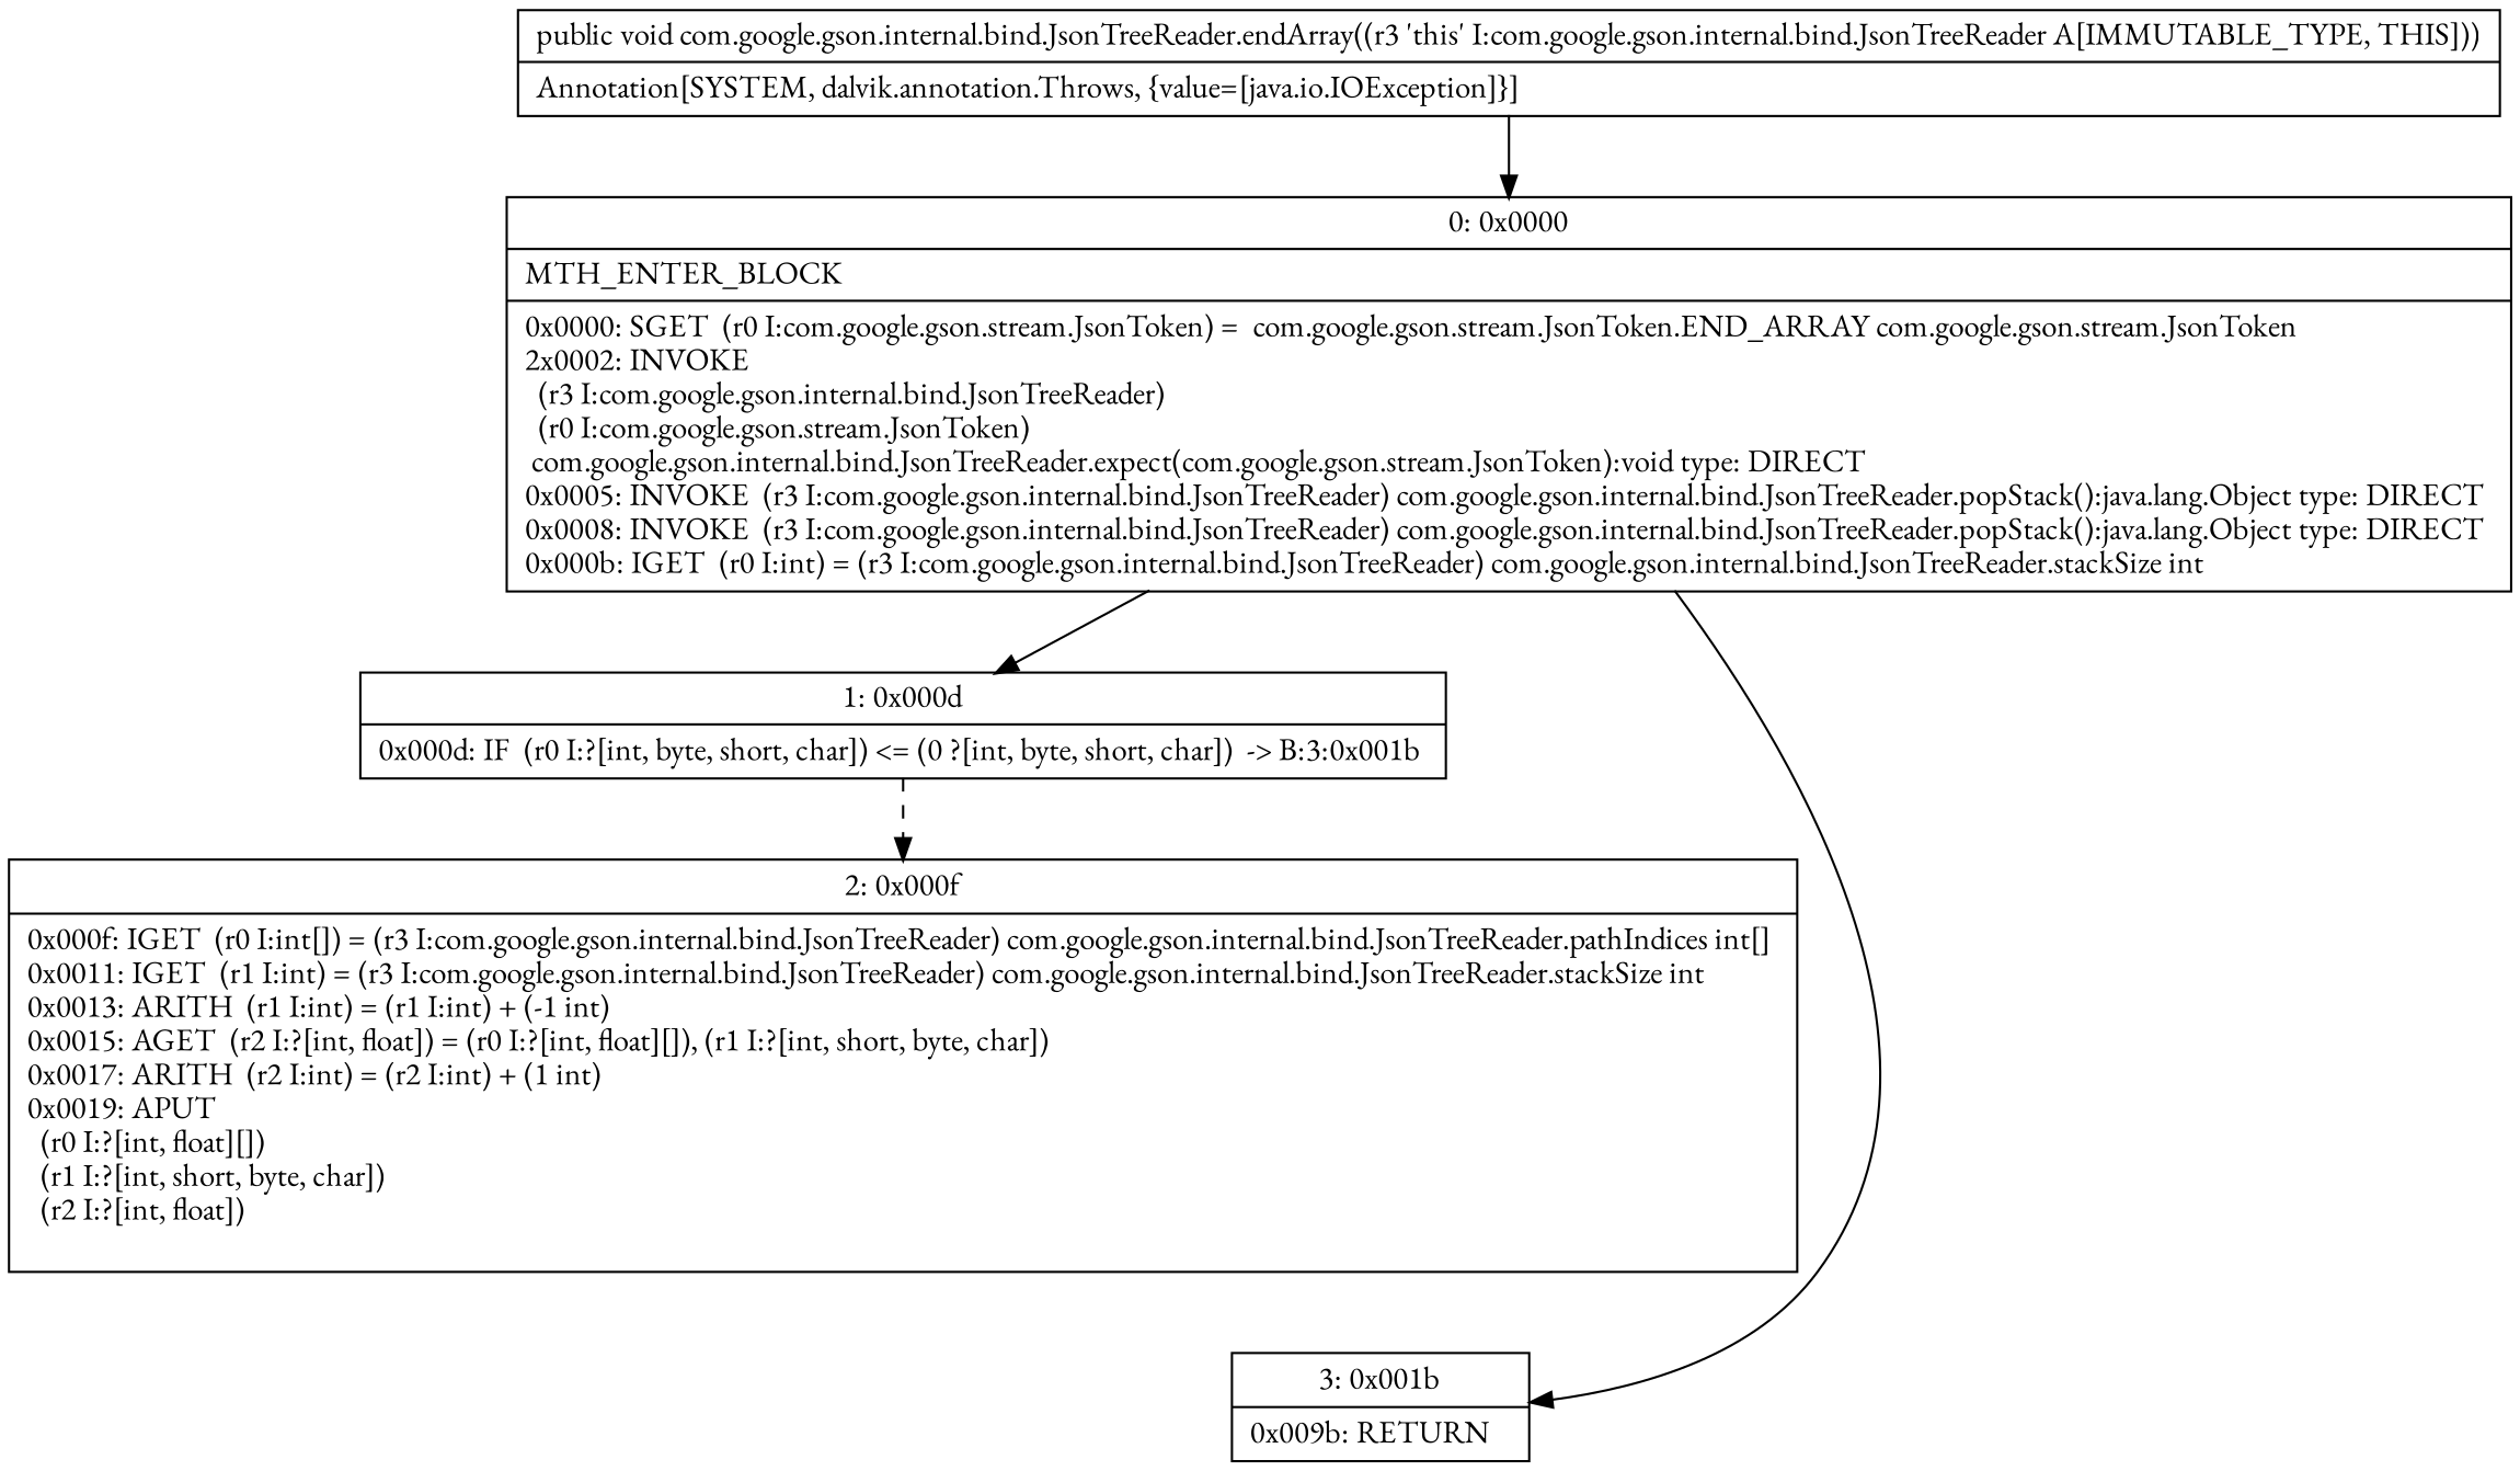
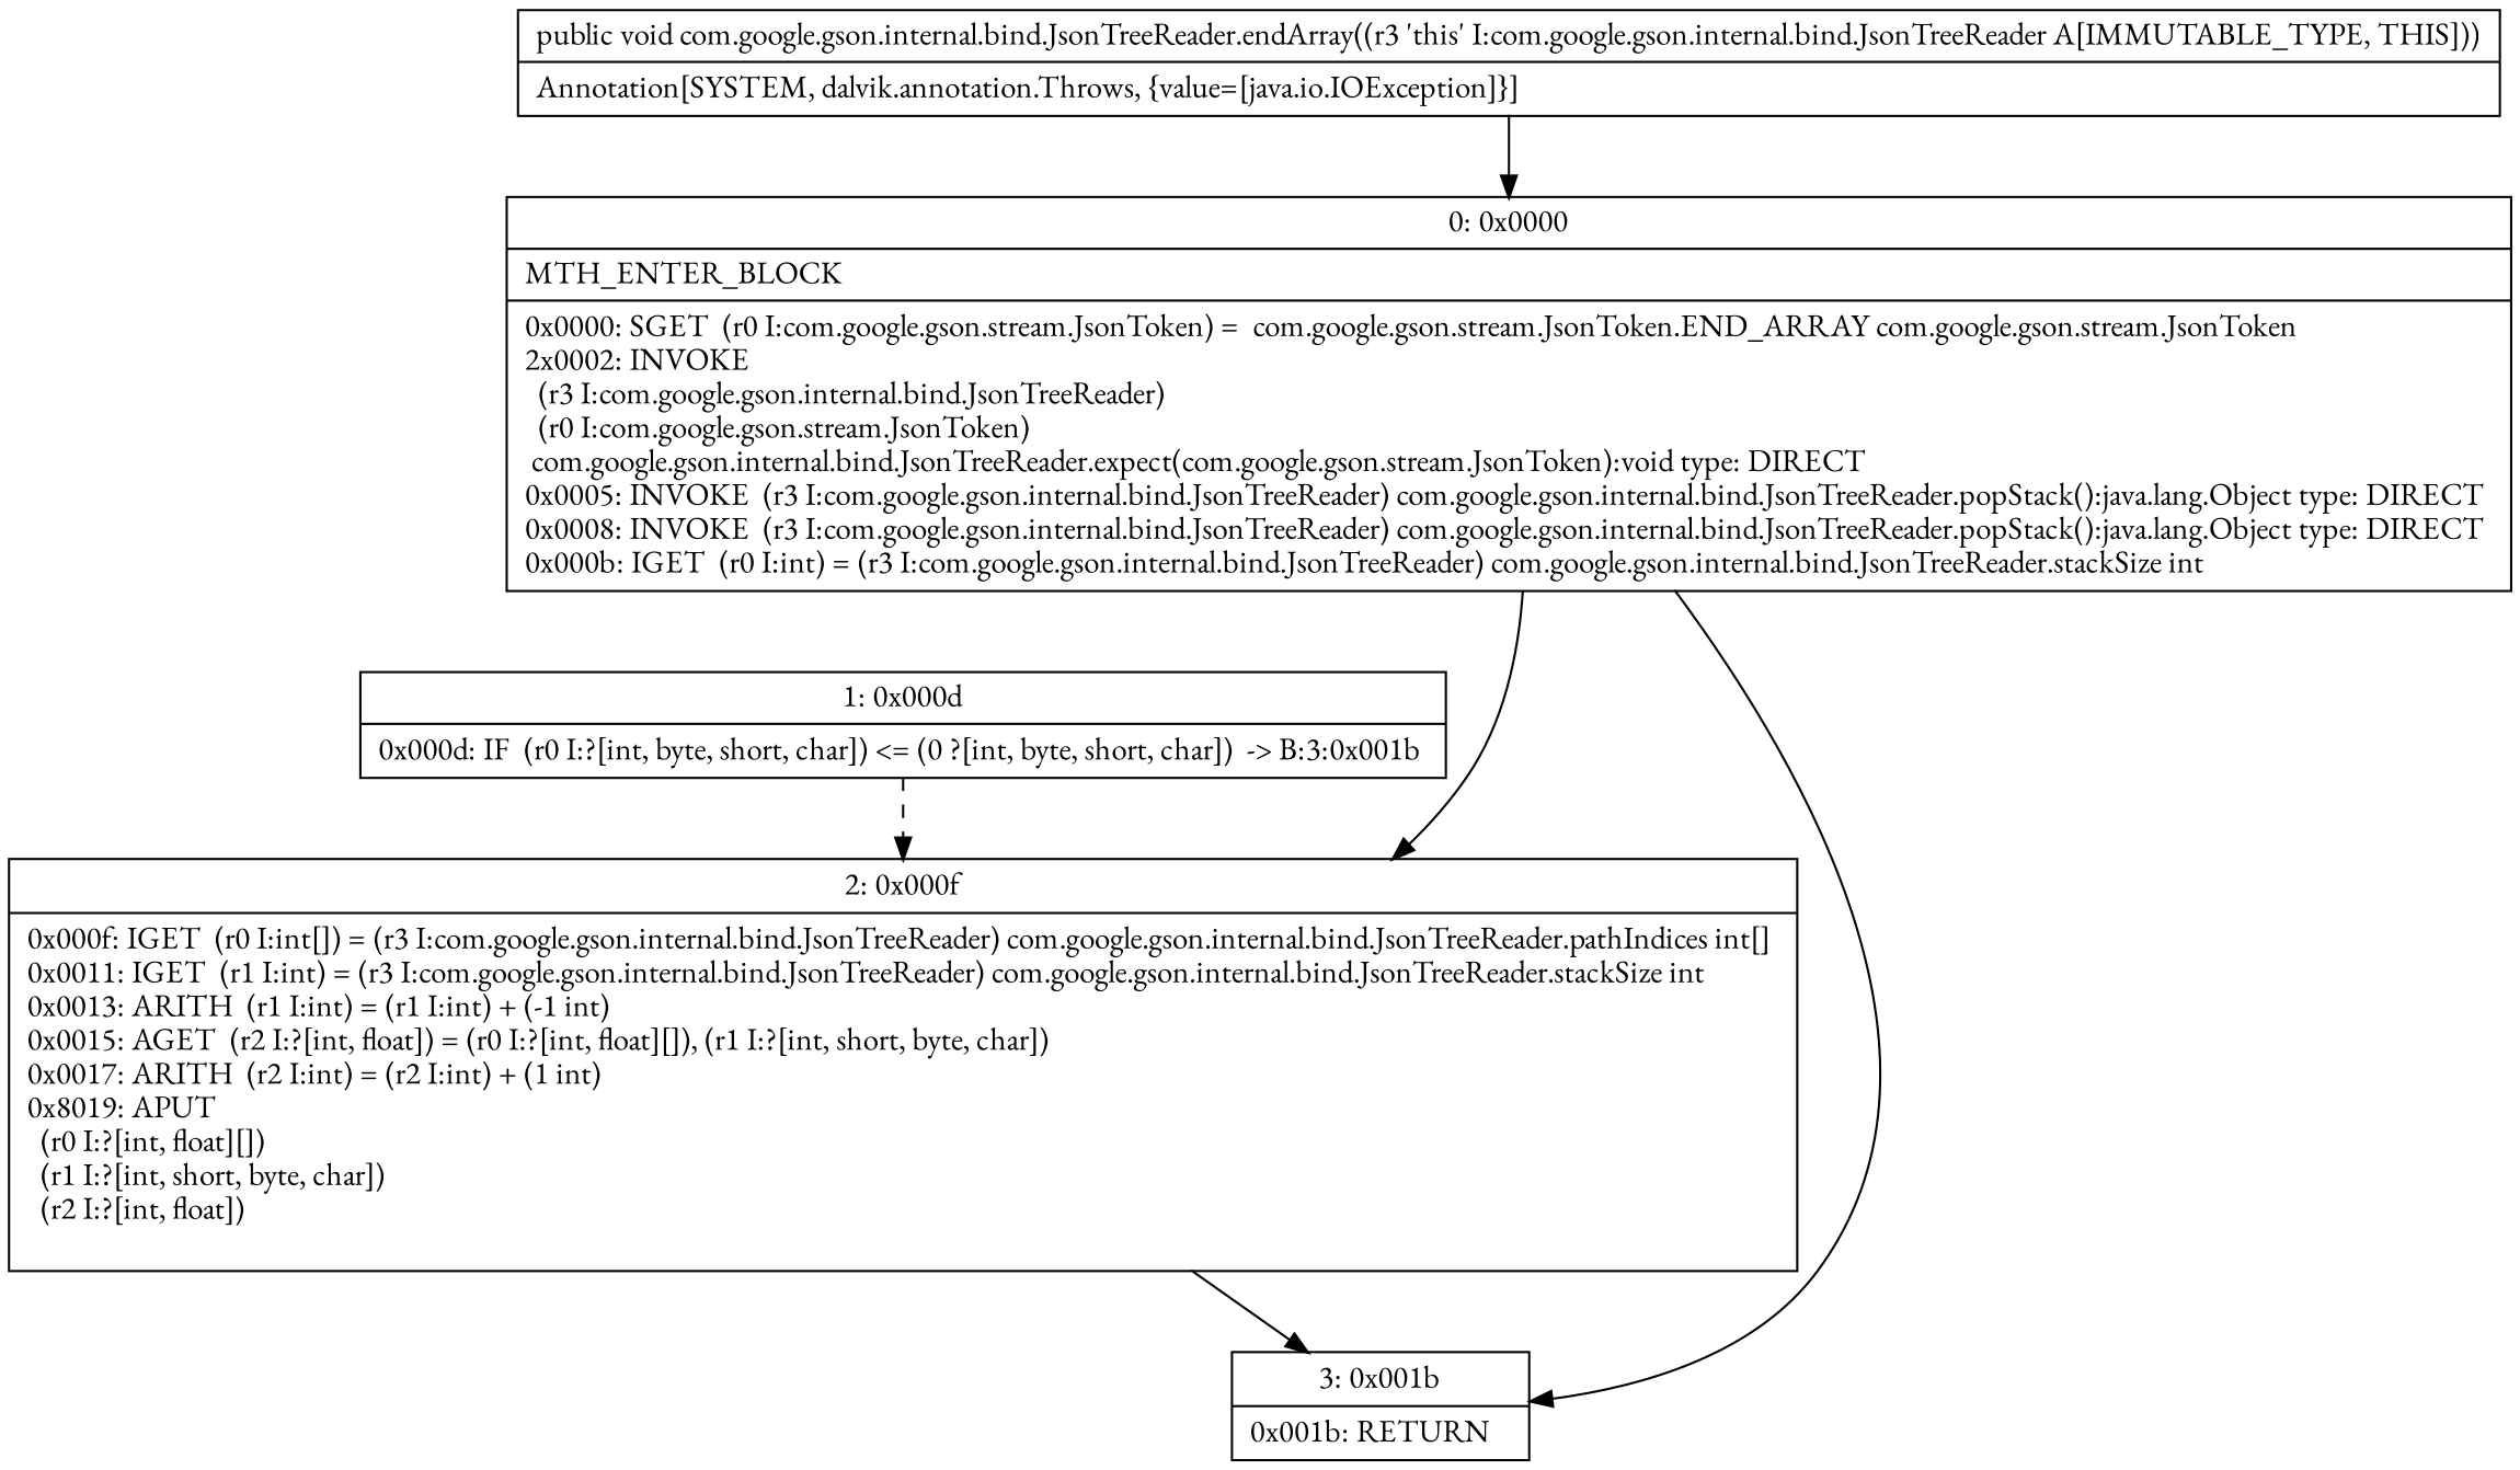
  digraph {
    fontname="EB Garamond"
    node [fontname="EB Garamond" shape=record]
    edge [fontname="EB Garamond"]
    n1 [label="{0\:\ 0x0000|MTH_ENTER_BLOCK\l|0x0000: SGET  (r0 I:com.google.gson.stream.JsonToken) =  com.google.gson.stream.JsonToken.END_ARRAY com.google.gson.stream.JsonToken \l2x0002: INVOKE  \l  (r3 I:com.google.gson.internal.bind.JsonTreeReader)\l  (r0 I:com.google.gson.stream.JsonToken)\l com.google.gson.internal.bind.JsonTreeReader.expect(com.google.gson.stream.JsonToken):void type: DIRECT \l0x0005: INVOKE  (r3 I:com.google.gson.internal.bind.JsonTreeReader) com.google.gson.internal.bind.JsonTreeReader.popStack():java.lang.Object type: DIRECT \l0x0008: INVOKE  (r3 I:com.google.gson.internal.bind.JsonTreeReader) com.google.gson.internal.bind.JsonTreeReader.popStack():java.lang.Object type: DIRECT \l0x000b: IGET  (r0 I:int) = (r3 I:com.google.gson.internal.bind.JsonTreeReader) com.google.gson.internal.bind.JsonTreeReader.stackSize int \l}"]
    n2 [label="{1\:\ 0x000d|0x000d: IF  (r0 I:?[int, byte, short, char]) \<= (0 ?[int, byte, short, char])  \-\> B:3:0x001b \l}"]
-   n3 [label="{3\:\ 0x001b|0x009b: RETURN   \l}"]
-   n4 [label="{2\:\ 0x000f|0x000f: IGET  (r0 I:int[]) = (r3 I:com.google.gson.internal.bind.JsonTreeReader) com.google.gson.internal.bind.JsonTreeReader.pathIndices int[] \l0x0011: IGET  (r1 I:int) = (r3 I:com.google.gson.internal.bind.JsonTreeReader) com.google.gson.internal.bind.JsonTreeReader.stackSize int \l0x0013: ARITH  (r1 I:int) = (r1 I:int) + (\-1 int) \l0x0015: AGET  (r2 I:?[int, float]) = (r0 I:?[int, float][]), (r1 I:?[int, short, byte, char]) \l0x0017: ARITH  (r2 I:int) = (r2 I:int) + (1 int) \l0x0019: APUT  \l  (r0 I:?[int, float][])\l  (r1 I:?[int, short, byte, char])\l  (r2 I:?[int, float])\l \l}"]
+   n3 [label="{3\:\ 0x001b|0x001b: RETURN   \l}"]
+   n4 [label="{2\:\ 0x000f|0x000f: IGET  (r0 I:int[]) = (r3 I:com.google.gson.internal.bind.JsonTreeReader) com.google.gson.internal.bind.JsonTreeReader.pathIndices int[] \l0x0011: IGET  (r1 I:int) = (r3 I:com.google.gson.internal.bind.JsonTreeReader) com.google.gson.internal.bind.JsonTreeReader.stackSize int \l0x0013: ARITH  (r1 I:int) = (r1 I:int) + (\-1 int) \l0x0015: AGET  (r2 I:?[int, float]) = (r0 I:?[int, float][]), (r1 I:?[int, short, byte, char]) \l0x0017: ARITH  (r2 I:int) = (r2 I:int) + (1 int) \l0x8019: APUT  \l  (r0 I:?[int, float][])\l  (r1 I:?[int, short, byte, char])\l  (r2 I:?[int, float])\l \l}"]
    n5 [label="{public void com.google.gson.internal.bind.JsonTreeReader.endArray((r3 'this' I:com.google.gson.internal.bind.JsonTreeReader A[IMMUTABLE_TYPE, THIS]))  | Annotation[SYSTEM, dalvik.annotation.Throws, \{value=[java.io.IOException]\}]\l}"]
-   n1 -> n2
+   n1 -> n4
    n1 -> n3
    n2 -> n4 [style=dashed]
+   n4 -> n3
    n5 -> n1
  }
